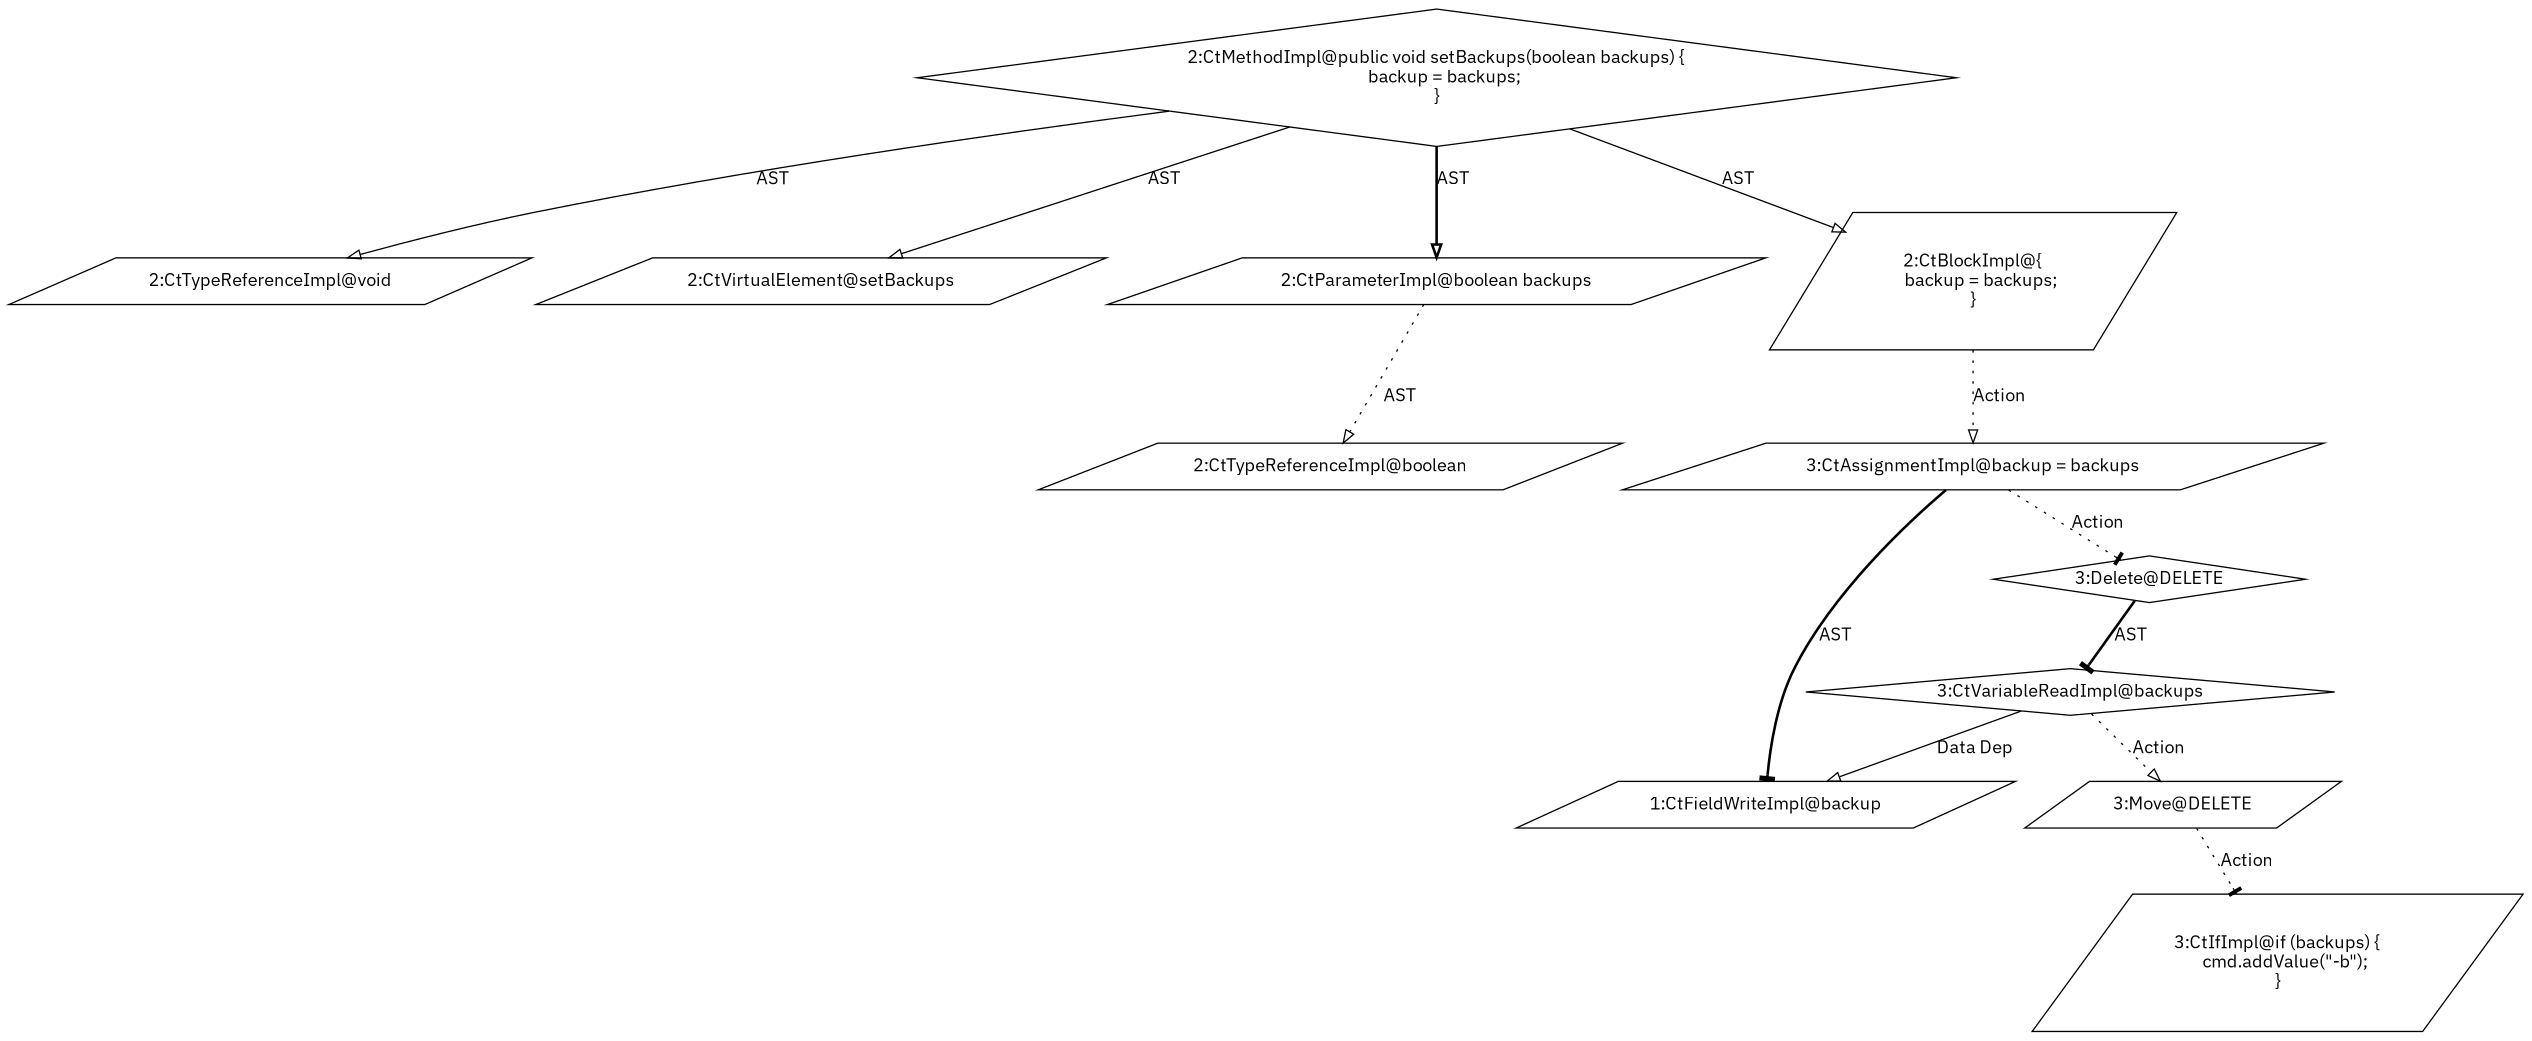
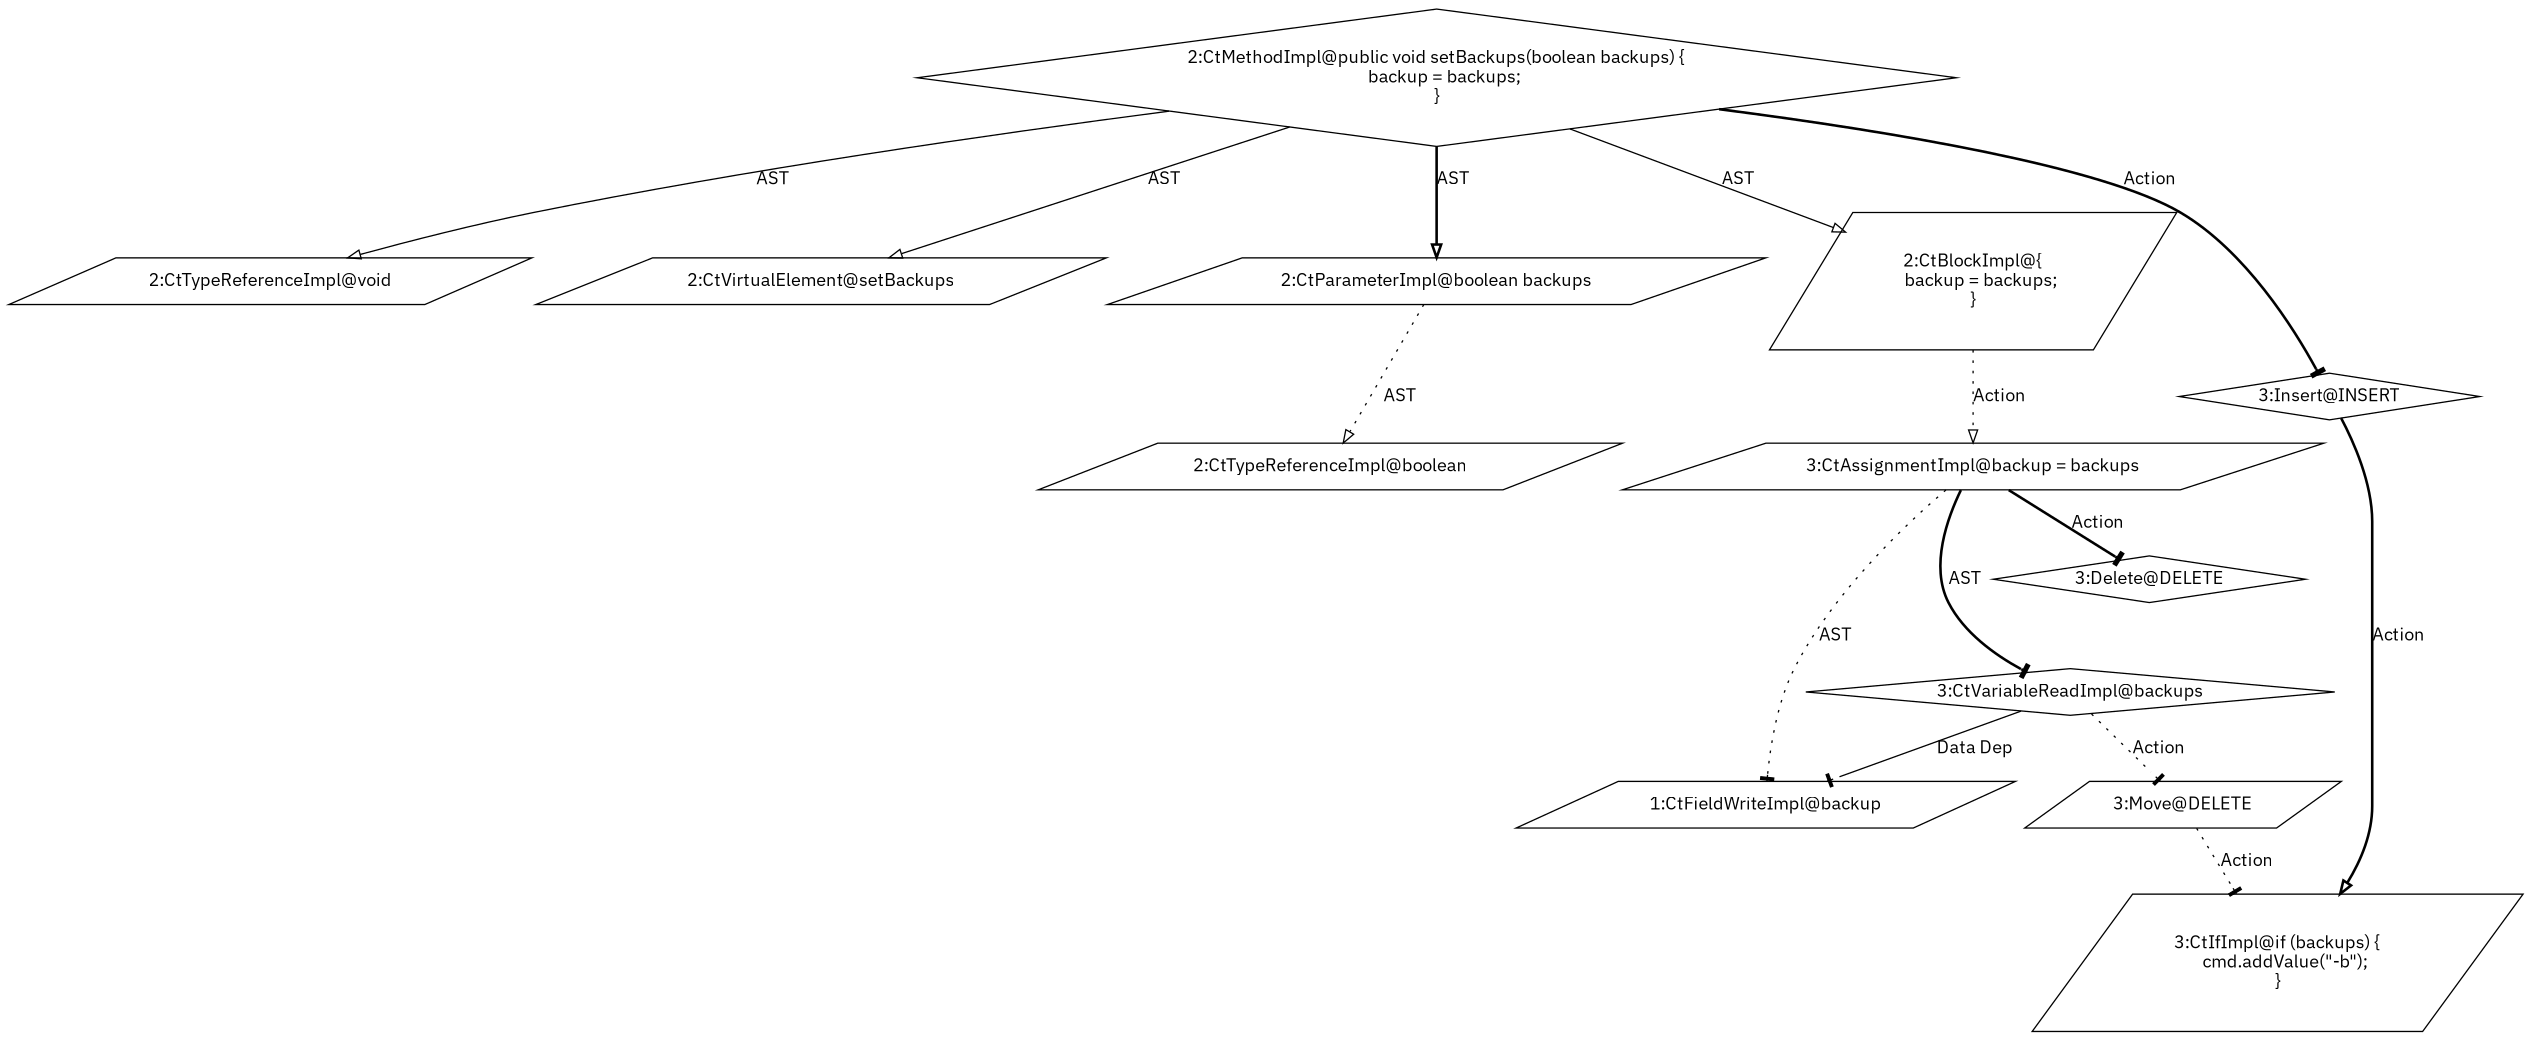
  digraph {
    fontname="IBM Plex Sans"
    node [fontname="IBM Plex Sans" shape=parallelogram]
    edge [arrowhead=onormal fontname="IBM Plex Sans" style=dotted]
    n1 [label="2:CtTypeReferenceImpl@void"]
    n2 [label="2:CtVirtualElement@setBackups"]
    n3 [label="2:CtParameterImpl@boolean backups"]
    n4 [label="2:CtTypeReferenceImpl@boolean"]
    n5 [label="1:CtFieldWriteImpl@backup"]
    n6 [label="3:CtVariableReadImpl@backups" shape=diamond]
    n7 [label="3:Move@DELETE"]
    n8 [label="3:CtIfImpl@if (backups) \{\n    cmd.addValue(\"-b\");\n\}"]
    n9 [label="3:CtAssignmentImpl@backup = backups"]
    n10 [label="3:Delete@DELETE" shape=diamond]
    n11 [label="2:CtBlockImpl@\{\n    backup = backups;\n\}"]
    n12 [label="2:CtMethodImpl@public void setBackups(boolean backups) \{\n    backup = backups;\n\}" shape=diamond]
+   n13 [label="3:Insert@INSERT" shape=diamond]
    n3 -> n4 [label=AST]
-   n6 -> n5 [label="Data Dep" style=solid]
-   n6 -> n7 [label=Action]
+   n6 -> n5 [arrowhead=tee label="Data Dep" style=solid]
+   n6 -> n7 [arrowhead=tee label=Action]
    n7 -> n8 [arrowhead=tee label=Action]
-   n9 -> n5 [arrowhead=tee label=AST style=bold]
-   n10 -> n6 [arrowhead=tee label=AST style=bold]
-   n9 -> n10 [arrowhead=tee label=Action]
+   n9 -> n5 [arrowhead=tee label=AST]
+   n9 -> n6 [arrowhead=tee label=AST style=bold]
+   n9 -> n10 [arrowhead=tee label=Action style=bold]
    n11 -> n9 [label=Action]
    n12 -> n1 [label=AST style=solid]
    n12 -> n2 [label=AST style=solid]
    n12 -> n3 [label=AST style=bold]
    n12 -> n11 [label=AST style=solid]
+   n12 -> n13 [arrowhead=tee label=Action style=bold]
+   n13 -> n8 [label=Action style=bold]
  }
